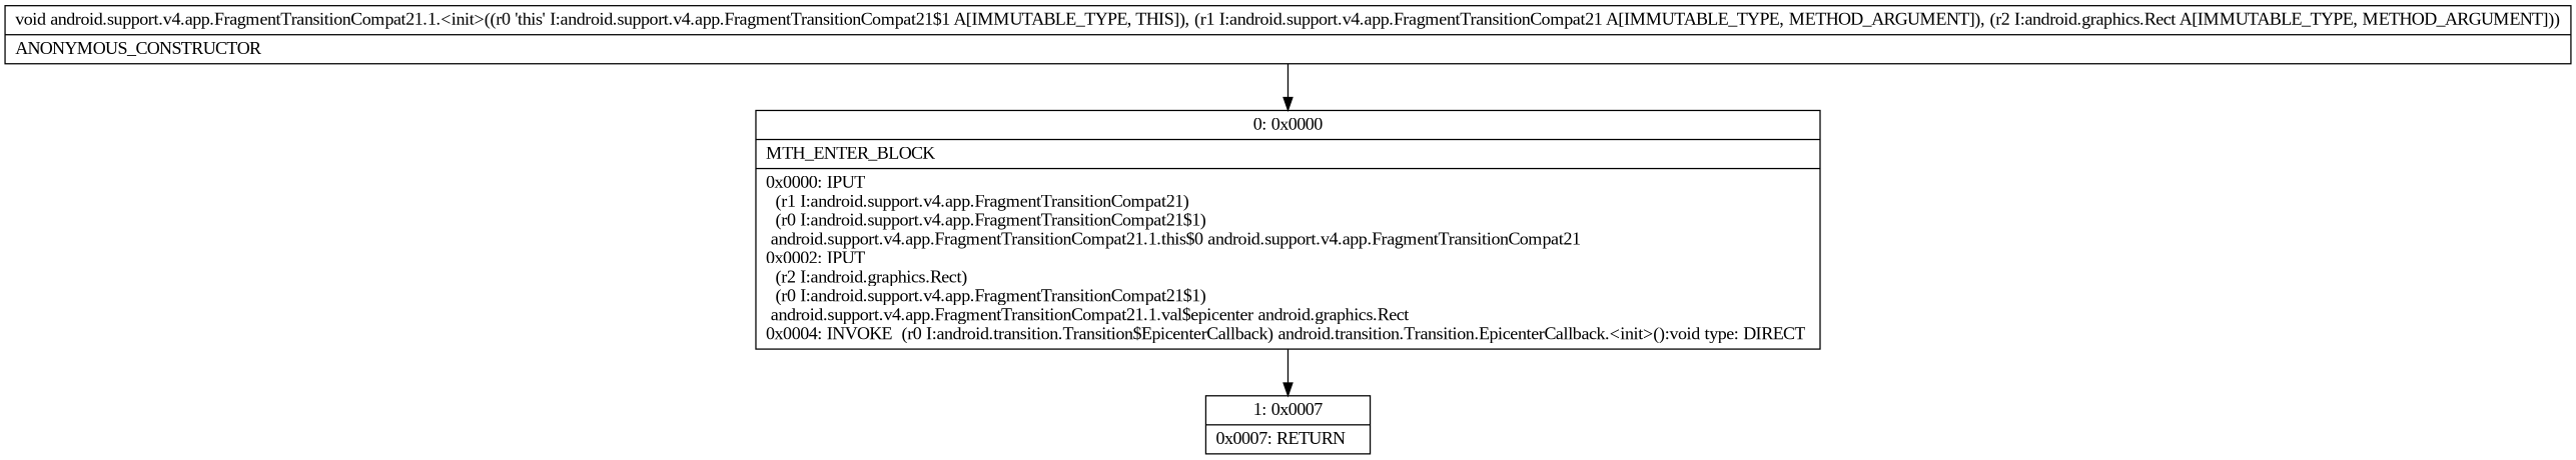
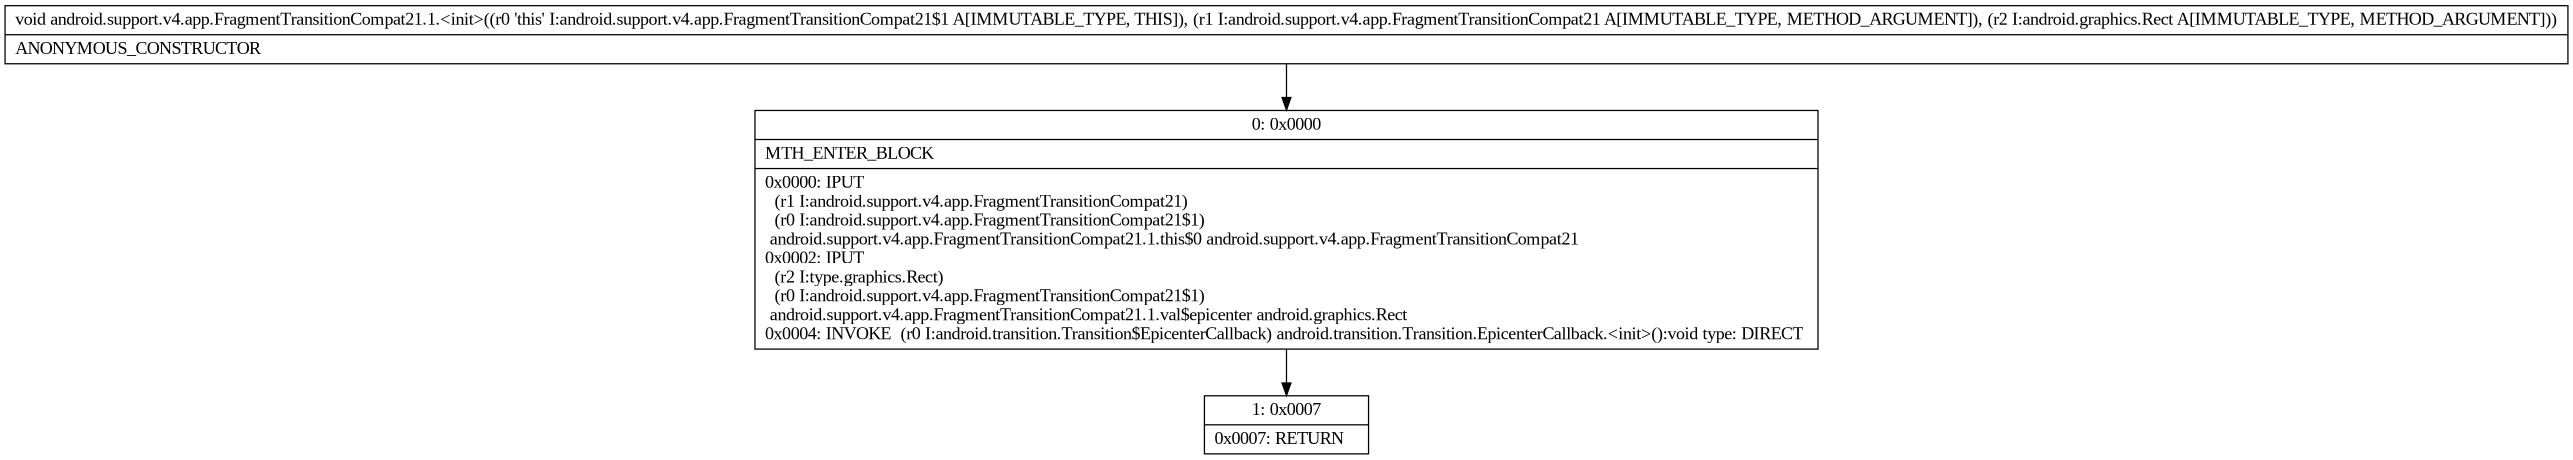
  digraph {
    fontname="Liberation Serif"
    node [shape=record fontname="Liberation Serif"]
    edge [fontname="Liberation Serif"]
-   n1 [label="{0\:\ 0x0000|MTH_ENTER_BLOCK\l|0x0000: IPUT  \l  (r1 I:android.support.v4.app.FragmentTransitionCompat21)\l  (r0 I:android.support.v4.app.FragmentTransitionCompat21$1)\l android.support.v4.app.FragmentTransitionCompat21.1.this$0 android.support.v4.app.FragmentTransitionCompat21 \l0x0002: IPUT  \l  (r2 I:android.graphics.Rect)\l  (r0 I:android.support.v4.app.FragmentTransitionCompat21$1)\l android.support.v4.app.FragmentTransitionCompat21.1.val$epicenter android.graphics.Rect \l0x0004: INVOKE  (r0 I:android.transition.Transition$EpicenterCallback) android.transition.Transition.EpicenterCallback.\<init\>():void type: DIRECT \l}"]
+   n1 [label="{0\:\ 0x0000|MTH_ENTER_BLOCK\l|0x0000: IPUT  \l  (r1 I:android.support.v4.app.FragmentTransitionCompat21)\l  (r0 I:android.support.v4.app.FragmentTransitionCompat21$1)\l android.support.v4.app.FragmentTransitionCompat21.1.this$0 android.support.v4.app.FragmentTransitionCompat21 \l0x0002: IPUT  \l  (r2 I:type.graphics.Rect)\l  (r0 I:android.support.v4.app.FragmentTransitionCompat21$1)\l android.support.v4.app.FragmentTransitionCompat21.1.val$epicenter android.graphics.Rect \l0x0004: INVOKE  (r0 I:android.transition.Transition$EpicenterCallback) android.transition.Transition.EpicenterCallback.\<init\>():void type: DIRECT \l}"]
    n2 [label="{1\:\ 0x0007|0x0007: RETURN   \l}"]
    n3 [label="{void android.support.v4.app.FragmentTransitionCompat21.1.\<init\>((r0 'this' I:android.support.v4.app.FragmentTransitionCompat21$1 A[IMMUTABLE_TYPE, THIS]), (r1 I:android.support.v4.app.FragmentTransitionCompat21 A[IMMUTABLE_TYPE, METHOD_ARGUMENT]), (r2 I:android.graphics.Rect A[IMMUTABLE_TYPE, METHOD_ARGUMENT]))  | ANONYMOUS_CONSTRUCTOR\l}"]
    n1 -> n2
    n3 -> n1
  }
